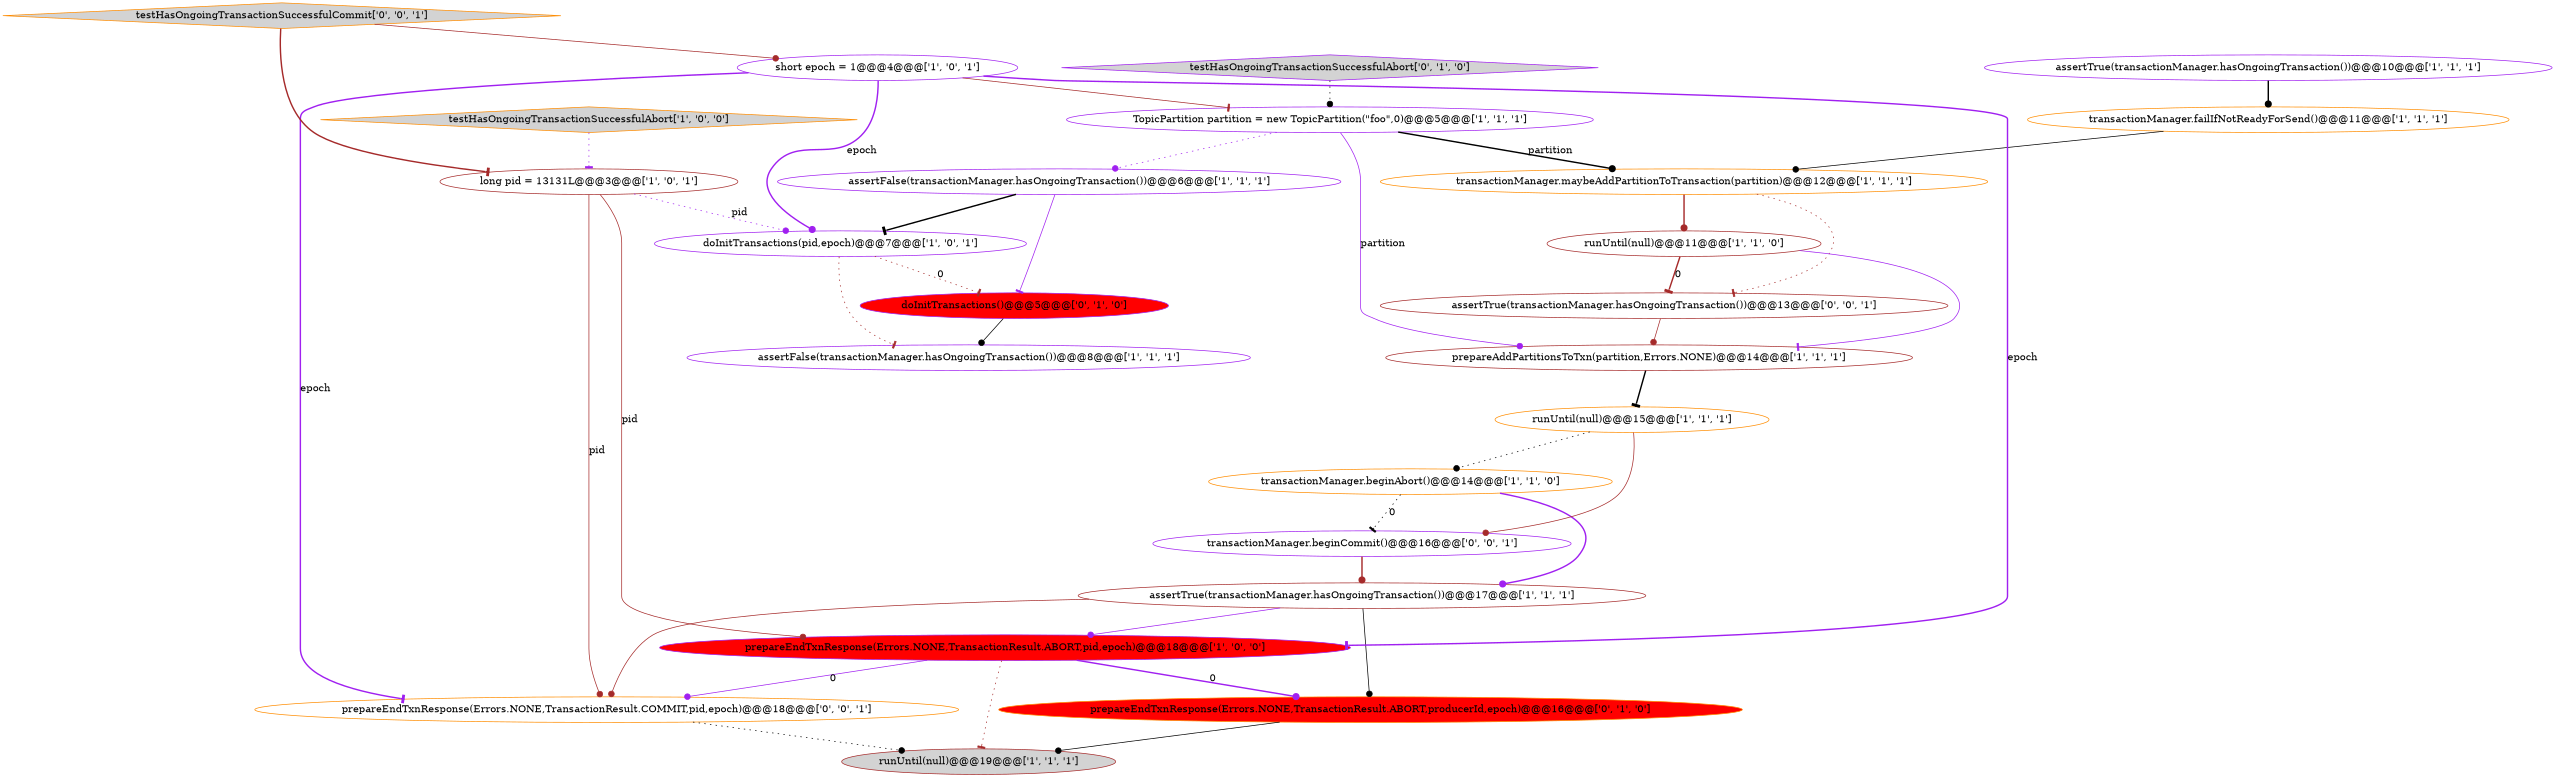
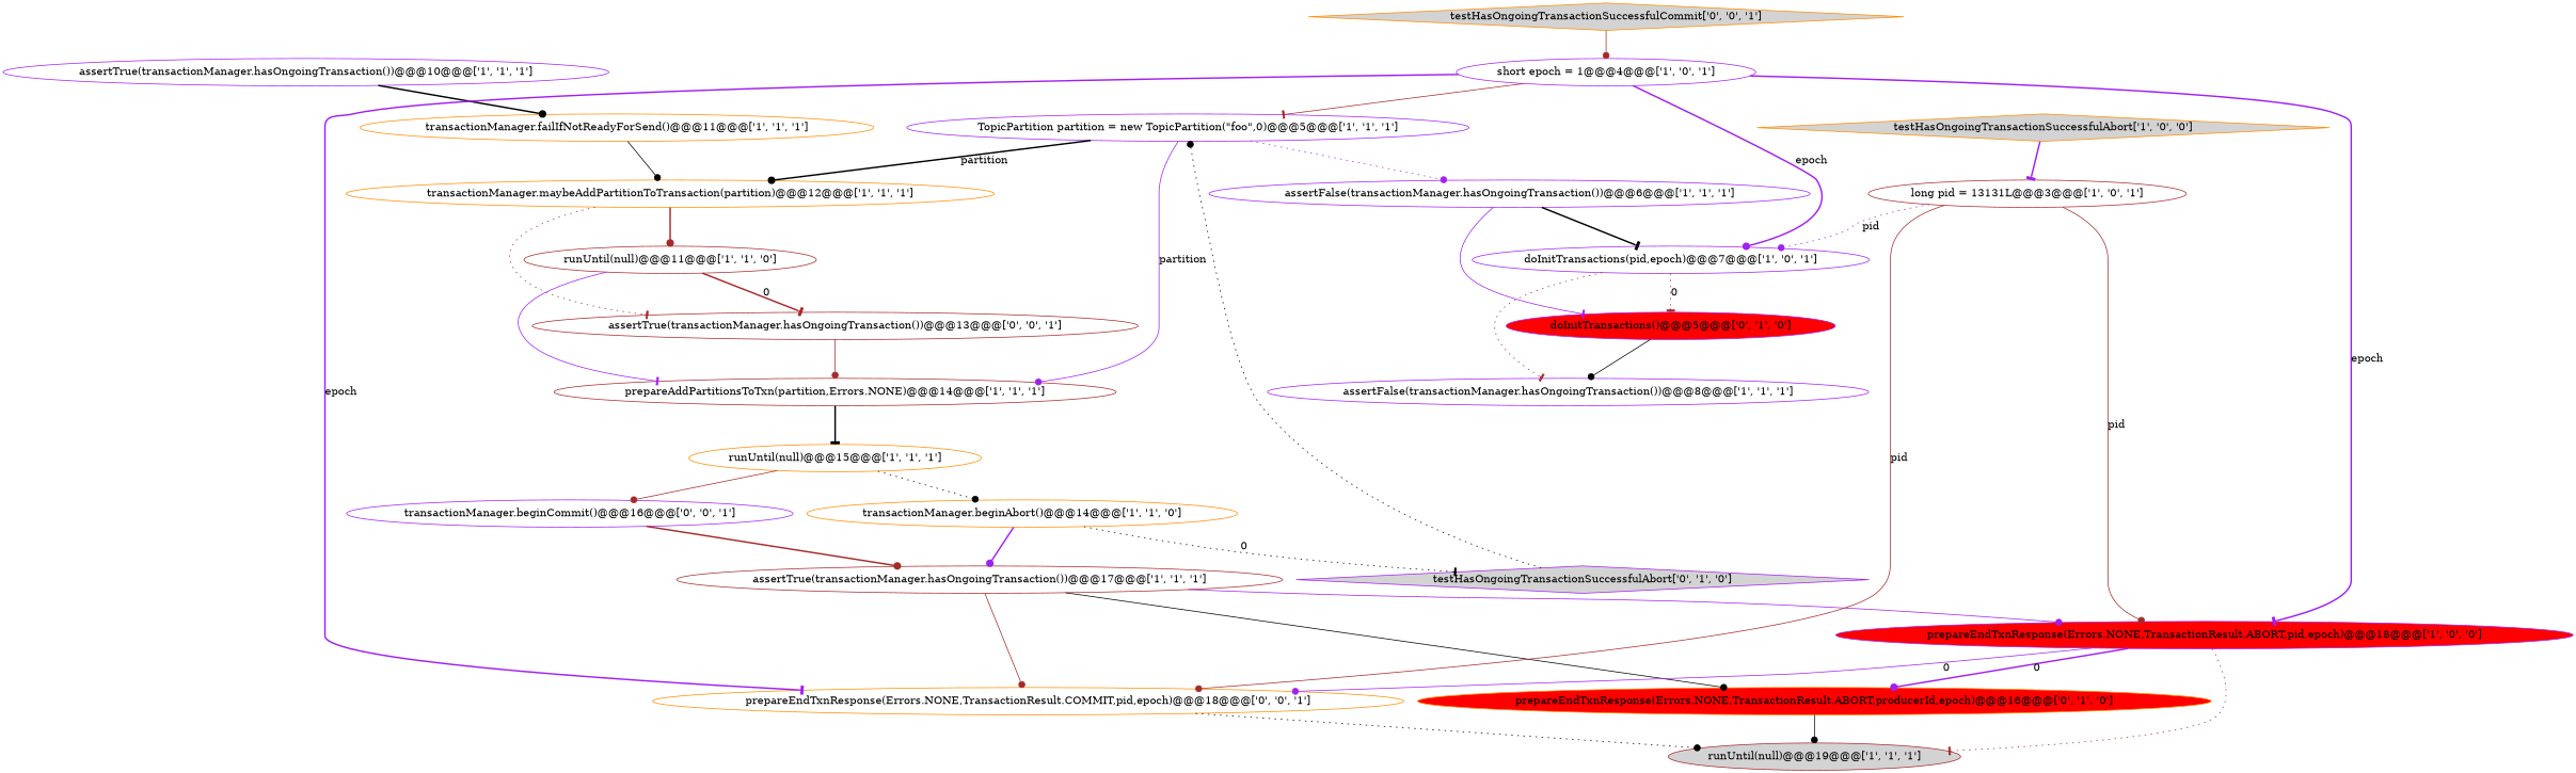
  digraph {
    node [color=purple fillcolor=white shape=ellipse style=filled]
    edge [arrowhead=dot color=brown style=solid]
    n1 [label="transactionManager.beginCommit()@@@16@@@['0', '0', '1']"]
    n2 [color=brown label="assertTrue(transactionManager.hasOngoingTransaction())@@@17@@@['1', '1', '1']"]
    n3 [color=darkorange fillcolor=red label="prepareEndTxnResponse(Errors.NONE,TransactionResult.ABORT,producerId,epoch)@@@16@@@['0', '1', '0']"]
    n4 [fillcolor=red label="prepareEndTxnResponse(Errors.NONE,TransactionResult.ABORT,pid,epoch)@@@18@@@['1', '0', '0']"]
    n5 [color=darkorange label="prepareEndTxnResponse(Errors.NONE,TransactionResult.COMMIT,pid,epoch)@@@18@@@['0', '0', '1']"]
    n6 [label="assertFalse(transactionManager.hasOngoingTransaction())@@@8@@@['1', '1', '1']"]
    n7 [color=darkorange label="transactionManager.beginAbort()@@@14@@@['1', '1', '0']"]
    n8 [color=brown fillcolor=lightgray label="runUntil(null)@@@19@@@['1', '1', '1']"]
    n9 [label="assertTrue(transactionManager.hasOngoingTransaction())@@@10@@@['1', '1', '1']"]
    n10 [color=darkorange label="transactionManager.failIfNotReadyForSend()@@@11@@@['1', '1', '1']"]
    n11 [color=darkorange label="transactionManager.maybeAddPartitionToTransaction(partition)@@@12@@@['1', '1', '1']"]
    n12 [label="assertFalse(transactionManager.hasOngoingTransaction())@@@6@@@['1', '1', '1']"]
    n13 [label="doInitTransactions(pid,epoch)@@@7@@@['1', '0', '1']"]
    n14 [fillcolor=red label="doInitTransactions()@@@5@@@['0', '1', '0']"]
    n15 [color=brown label="runUntil(null)@@@11@@@['1', '1', '0']"]
    n16 [color=brown label="prepareAddPartitionsToTxn(partition,Errors.NONE)@@@14@@@['1', '1', '1']"]
    n17 [color=brown label="assertTrue(transactionManager.hasOngoingTransaction())@@@13@@@['0', '0', '1']"]
    n18 [color=darkorange label="runUntil(null)@@@15@@@['1', '1', '1']"]
    n19 [label="short epoch = 1@@@4@@@['1', '0', '1']"]
    n20 [label="TopicPartition partition = new TopicPartition(\"foo\",0)@@@5@@@['1', '1', '1']"]
    n21 [color=darkorange fillcolor=lightgray label="testHasOngoingTransactionSuccessfulAbort['1', '0', '0']" shape=diamond]
    n22 [color=brown label="long pid = 13131L@@@3@@@['1', '0', '1']"]
    n23 [fillcolor=lightgray label="testHasOngoingTransactionSuccessfulAbort['0', '1', '0']" shape=diamond]
    n24 [color=darkorange fillcolor=lightgray label="testHasOngoingTransactionSuccessfulCommit['0', '0', '1']" shape=diamond]
    n1 -> n2 [style=bold]
    n2 -> n3 [color=black]
    n2 -> n4 [color=purple]
    n2 -> n5
    n3 -> n8 [color=black]
    n4 -> n3 [color=purple label=0 style=bold]
    n4 -> n5 [color=purple label=0]
    n4 -> n8 [arrowhead=tee style=dotted]
    n5 -> n8 [color=black style=dotted]
-   n7 -> n1 [arrowhead=tee color=black label=0 style=dotted]
+   n7 -> n23 [arrowhead=tee color=black label=0 style=dotted]
    n7 -> n2 [color=purple style=bold]
    n9 -> n10 [color=black style=bold]
    n10 -> n11 [color=black]
    n11 -> n15 [style=bold]
    n11 -> n17 [arrowhead=tee style=dotted]
    n12 -> n13 [arrowhead=tee color=black style=bold]
    n12 -> n14 [arrowhead=tee color=purple]
    n13 -> n6 [arrowhead=tee style=dotted]
    n13 -> n14 [arrowhead=tee label=0 style=dotted]
    n14 -> n6 [color=black]
    n15 -> n16 [arrowhead=tee color=purple]
    n15 -> n17 [arrowhead=tee label=0 style=bold]
    n16 -> n18 [arrowhead=tee color=black style=bold]
    n17 -> n16
    n18 -> n1
    n18 -> n7 [color=black style=dotted]
    n19 -> n4 [arrowhead=tee color=purple label=epoch style=bold]
    n19 -> n5 [arrowhead=tee color=purple label=epoch style=bold]
    n19 -> n13 [color=purple label=epoch style=bold]
    n19 -> n20 [arrowhead=tee]
    n20 -> n11 [color=black label=partition style=bold]
    n20 -> n12 [color=purple style=dotted]
    n20 -> n16 [color=purple label=partition]
-   n21 -> n22 [arrowhead=tee color=purple style=dotted]
+   n21 -> n22 [arrowhead=tee color=purple style=bold]
    n22 -> n4 [label=pid]
    n22 -> n5 [label=pid]
    n22 -> n13 [color=purple label=pid style=dotted]
    n23 -> n20 [color=black style=dotted]
    n24 -> n19
-   n24 -> n22 [arrowhead=tee style=bold]
  }
